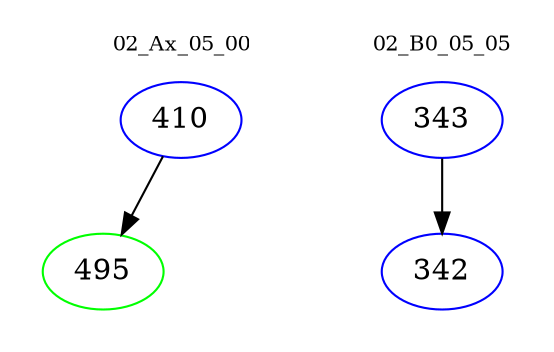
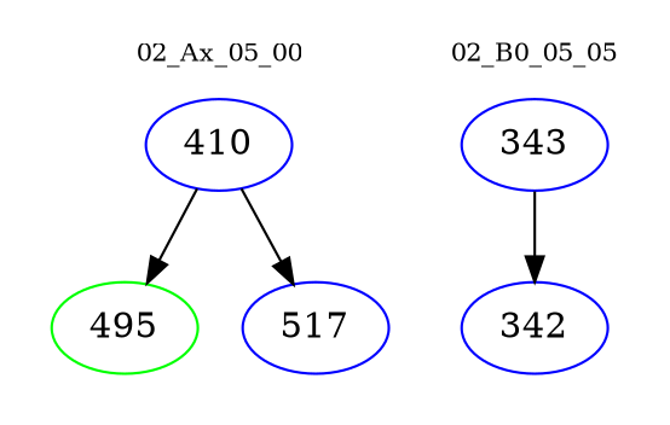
  digraph {
    node [color=blue]
    edge [color=black]
    n1 [label=410]
    n2 [color=green label=495]
+   n3 [label=517]
    n4 [label=343]
    n5 [label=342]
    subgraph cluster_1 {
      color=white
      fontsize=10
      label="02_Ax_05_00"
      n1
      n2
+     n3
    }
    subgraph cluster_2 {
      color=white
      fontsize=10
      label="02_B0_05_05"
      n4
      n5
    }
    n1 -> n2
+   n1 -> n3
    n4 -> n5
  }
